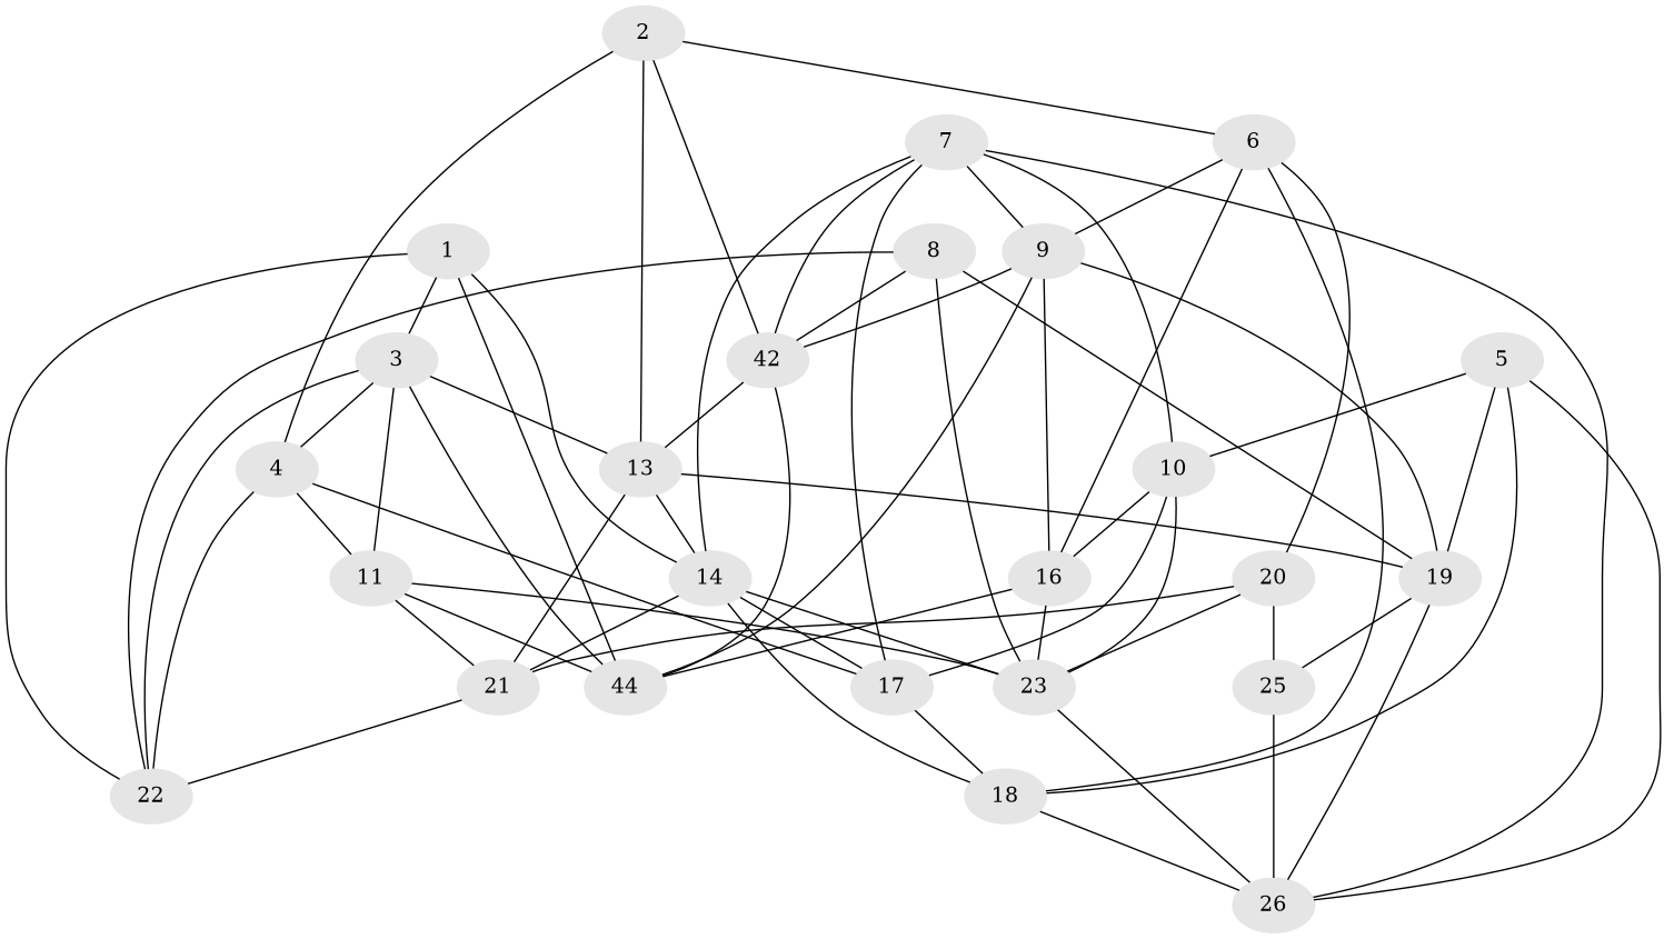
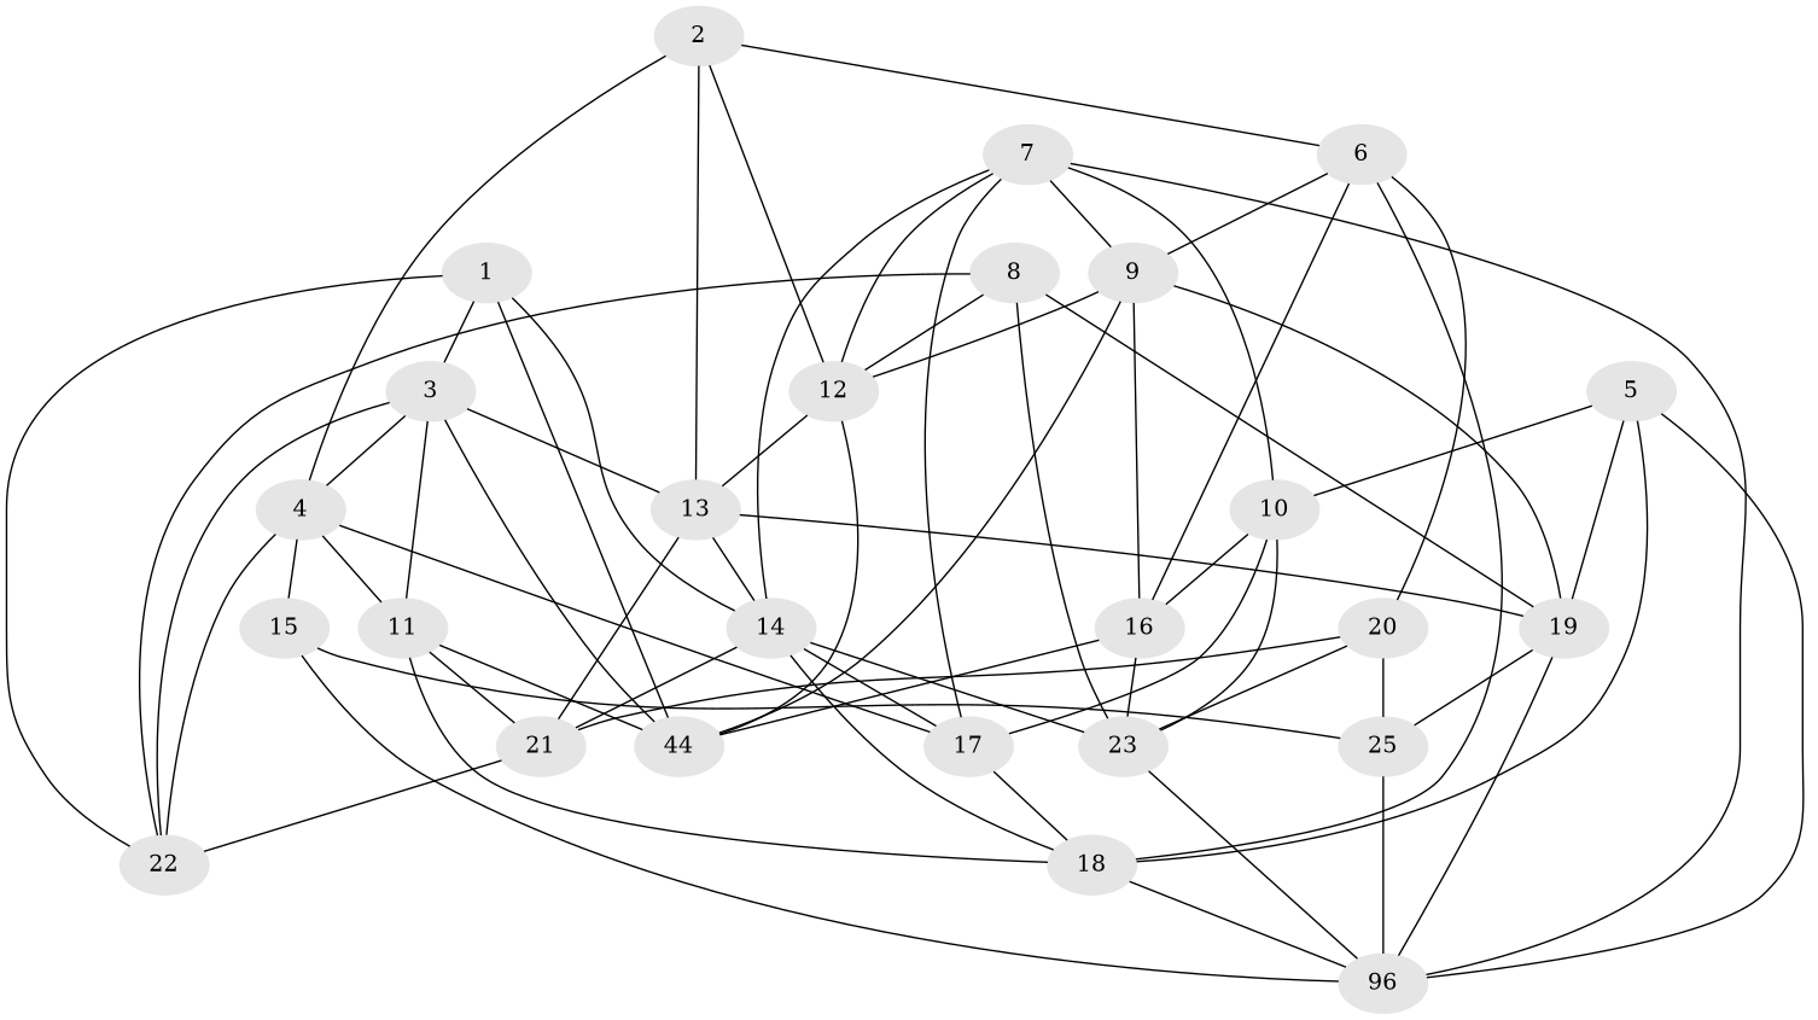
  graph {
    node [color=gray90 style=filled]
    edge [weight=1.0]
    1
    3
    14
    22
    n5 [label=44]
    4
    13
    11
    17
    18
    23
    21
    2
    6
-   12 [label=42]
+   12
+   15
    9
    16
    20
    19
-   26
+   26 [label=96]
    25
    5
    10
    7
    8
    1 -- 3
    1 -- 14
    1 -- 22
    1 -- n5
    3 -- 22
    3 -- n5
    3 -- 4
    3 -- 13
    3 -- 11
    14 -- 17 [weight=2.0]
    14 -- 18
    14 -- 23
    14 -- 21
    4 -- 22
    4 -- 11
    4 -- 17
+   4 -- 15
    13 -- 14
    13 -- 21
    13 -- 19
    11 -- n5
-   11 -- 23 [weight=2.0]
+   11 -- 18 [weight=2.0]
    11 -- 21
    17 -- 18
    18 -- 26
    23 -- 26
    21 -- 22 [weight=2.0]
    2 -- 4
    2 -- 13
    2 -- 6
    2 -- 12
    6 -- 18
    6 -- 9
    6 -- 16 [weight=2.0]
    6 -- 20
    12 -- n5
    12 -- 13
+   15 -- 26
+   15 -- 25
    9 -- n5
    9 -- 12
    9 -- 16
    9 -- 19
    16 -- n5
    16 -- 23
    20 -- 23
    20 -- 21
    20 -- 25 [weight=2.0]
    19 -- 26
    19 -- 25
    25 -- 26 [weight=2.0]
    5 -- 18 [weight=2.0]
    5 -- 19
    5 -- 26
    5 -- 10 [weight=2.0]
    10 -- 17
    10 -- 23
    10 -- 16
    7 -- 14
    7 -- 17
    7 -- 12
    7 -- 9
    7 -- 26
    7 -- 10
    8 -- 22
    8 -- 23
    8 -- 12
    8 -- 19
  }
